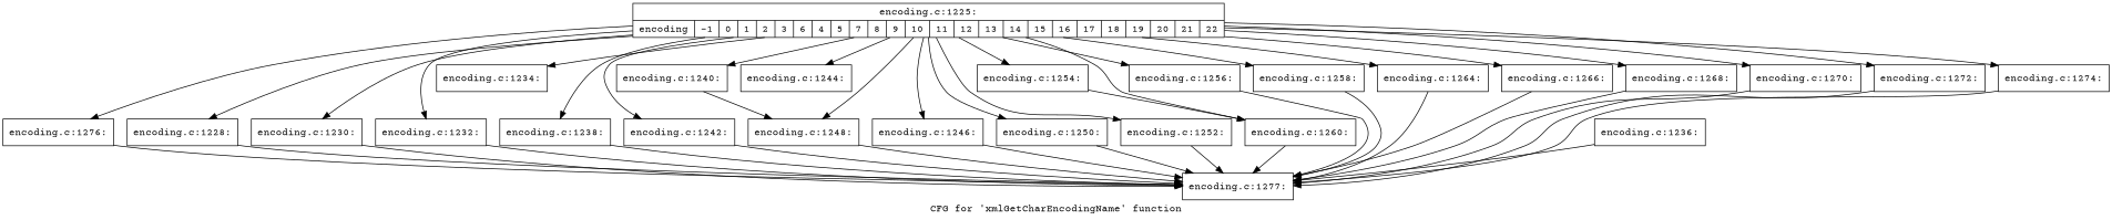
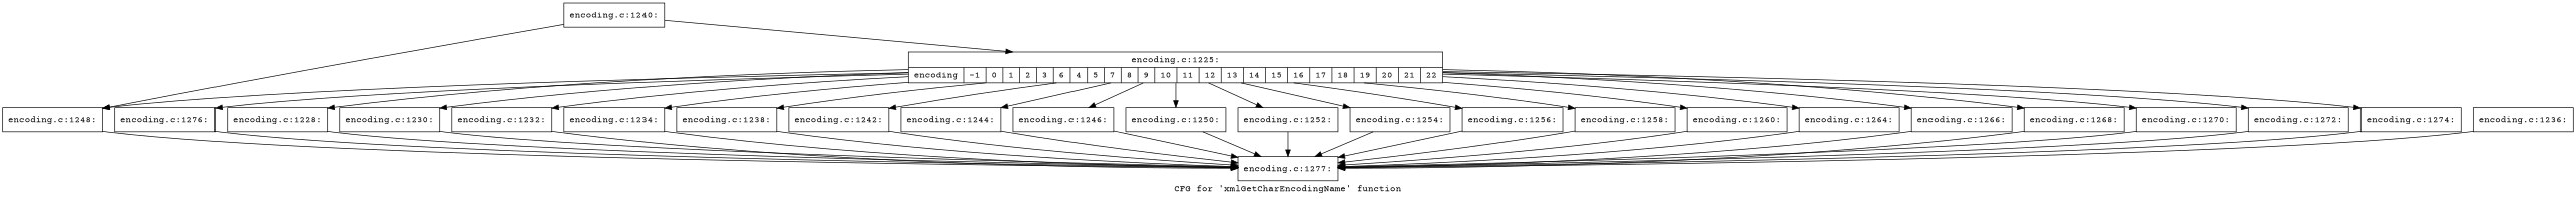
  digraph {
    fontname="Courier Prime"
    label="CFG for 'xmlGetCharEncodingName' function"
    node [fontname="Courier Prime" shape=record]
    edge [fontname="Courier Prime"]
    n1 [label="{encoding.c:1225:|{<s0>encoding|<s1>-1|<s2>0|<s3>1|<s4>2|<s5>3|<s6>6|<s7>4|<s8>5|<s9>7|<s10>8|<s11>9|<s12>10|<s13>11|<s14>12|<s15>13|<s16>14|<s17>15|<s18>16|<s19>17|<s20>18|<s21>19|<s22>20|<s23>21|<s24>22}}"]
    n2 [label="{encoding.c:1276:}"]
    n3 [label="{encoding.c:1228:}"]
    n4 [label="{encoding.c:1230:}"]
    n5 [label="{encoding.c:1232:}"]
    n6 [label="{encoding.c:1234:}"]
    n7 [label="{encoding.c:1238:}"]
    n8 [label="{encoding.c:1240:}"]
    n9 [label="{encoding.c:1242:}"]
    n10 [label="{encoding.c:1244:}"]
    n11 [label="{encoding.c:1246:}"]
    n12 [label="{encoding.c:1248:}"]
    n13 [label="{encoding.c:1250:}"]
    n14 [label="{encoding.c:1252:}"]
    n15 [label="{encoding.c:1254:}"]
    n16 [label="{encoding.c:1256:}"]
    n17 [label="{encoding.c:1258:}"]
    n18 [label="{encoding.c:1260:}"]
    n19 [label="{encoding.c:1264:}"]
    n20 [label="{encoding.c:1266:}"]
    n21 [label="{encoding.c:1268:}"]
    n22 [label="{encoding.c:1270:}"]
    n23 [label="{encoding.c:1272:}"]
    n24 [label="{encoding.c:1274:}"]
    n25 [label="{encoding.c:1277:}"]
    n26 [label="{encoding.c:1236:}"]
    n1 -> n2
    n1 -> n3
    n1 -> n4
    n1 -> n5
    n1 -> n6
    n1 -> n7
-   n1 -> n8
+   n8 -> n1
    n1 -> n9
    n1 -> n10
    n1 -> n11
    n1 -> n12
    n1 -> n13
    n1 -> n14
    n1 -> n15
    n1 -> n16
    n1 -> n17
    n1 -> n18
    n1 -> n19
    n1 -> n20
    n1 -> n21
    n1 -> n22
    n1 -> n23
    n1 -> n24
    n2 -> n25
    n3 -> n25
    n4 -> n25
    n5 -> n25
+   n6 -> n25
    n7 -> n25
    n8 -> n12
    n9 -> n25
+   n10 -> n25
    n11 -> n25
    n12 -> n25
    n13 -> n25
    n14 -> n25
-   n15 -> n18
+   n15 -> n25
    n16 -> n25
    n17 -> n25
    n18 -> n25
    n19 -> n25
    n20 -> n25
    n21 -> n25
    n22 -> n25
    n23 -> n25
    n24 -> n25
    n26 -> n25
  }
